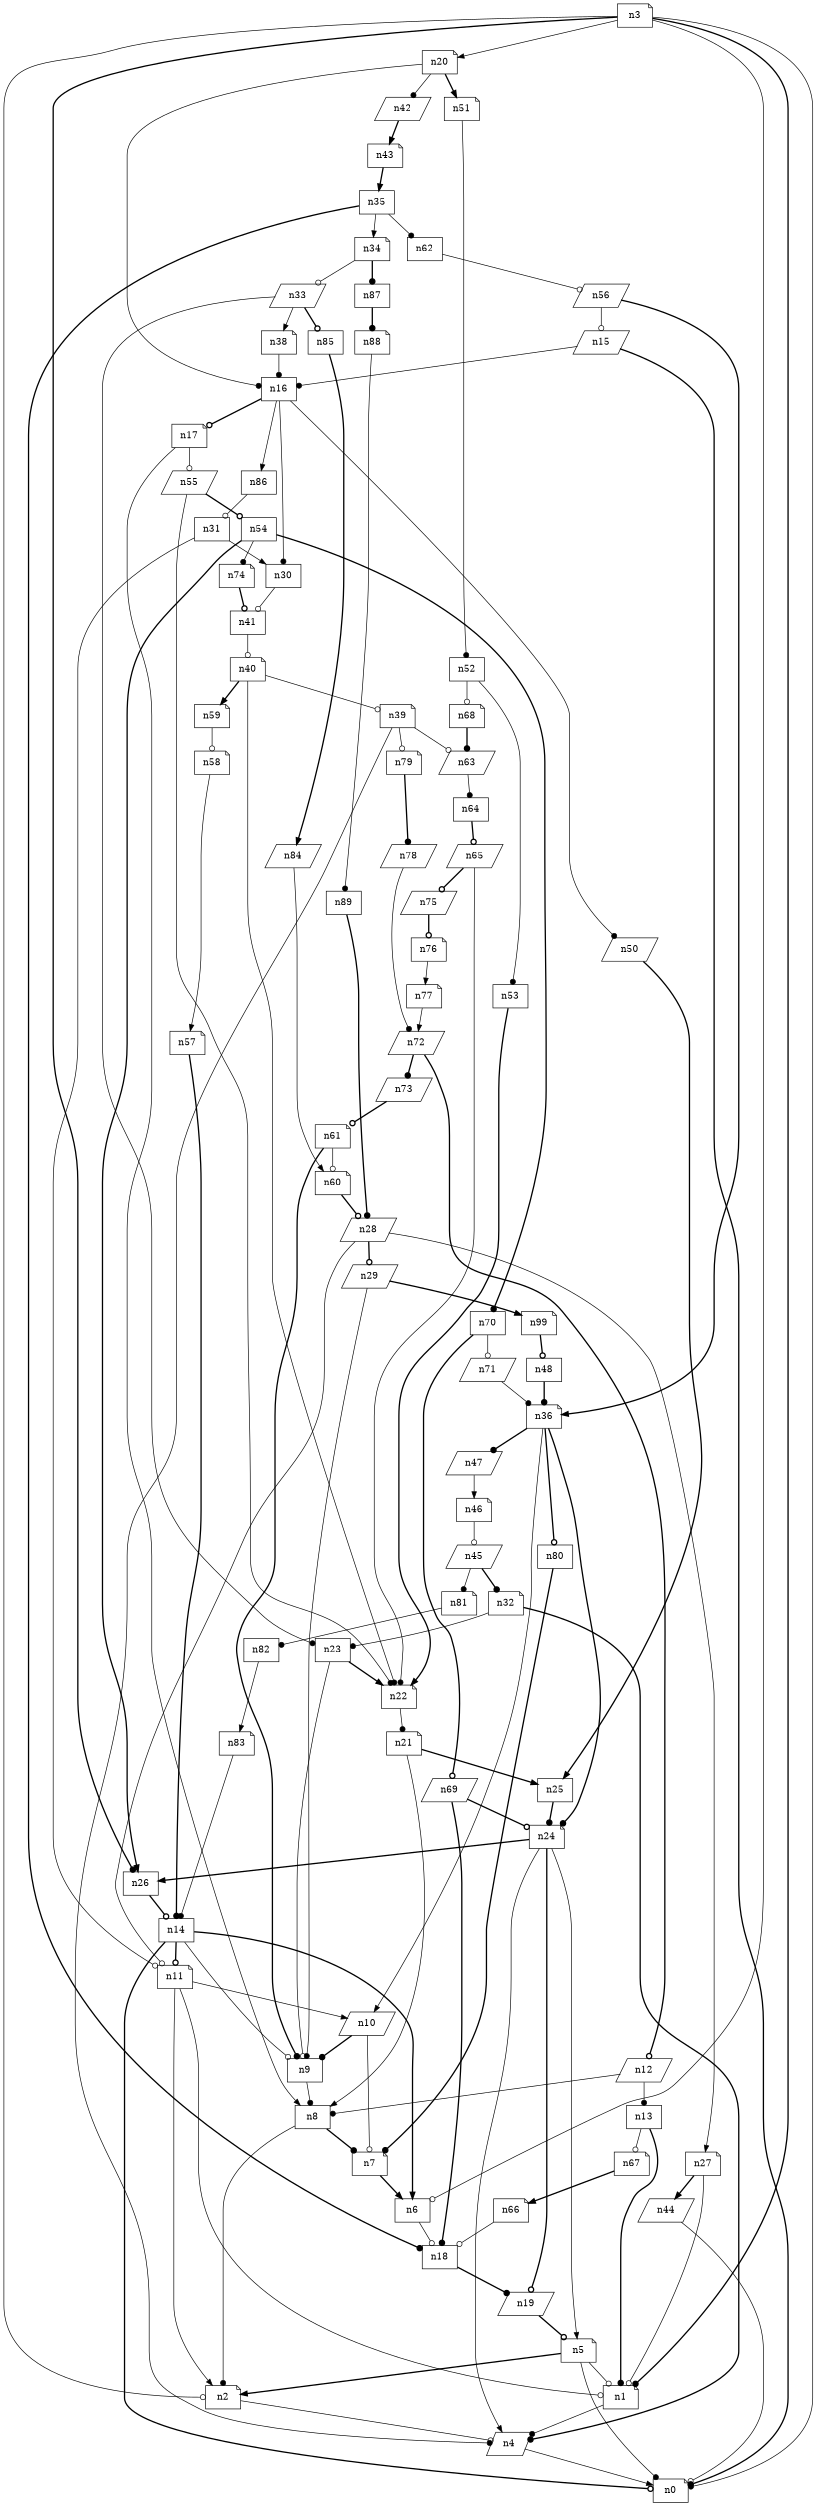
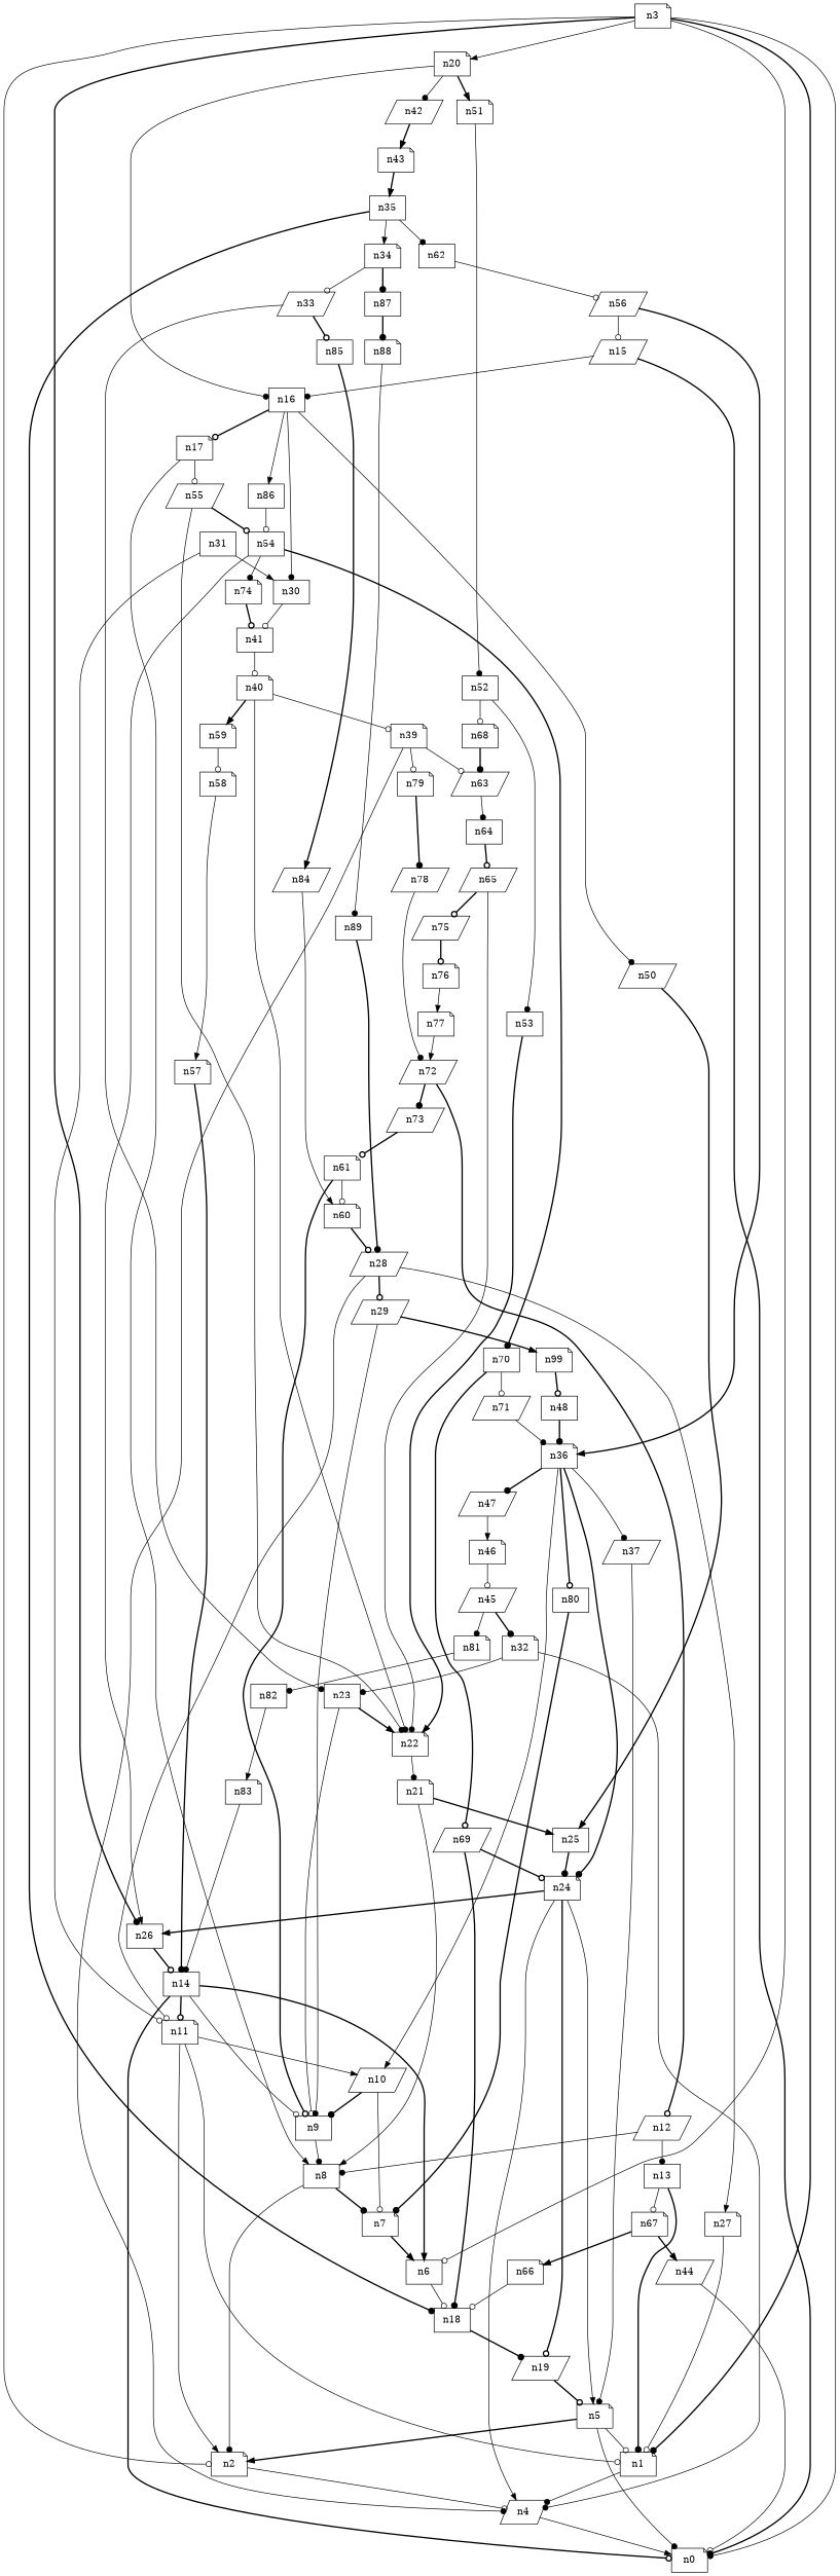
  digraph {
    node [shape=note]
    edge [arrowhead=dot style=solid]
    n4 [shape=parallelogram]
    n1
    n0
    n2
    n3
    n6 [shape=box]
    n20
    n26 [shape=box]
    n18 [shape=box]
    n16 [shape=box]
    n42 [shape=parallelogram]
    n51
    n14 [shape=box]
    n19 [shape=parallelogram]
    n17
    n30 [shape=box]
    n50 [shape=parallelogram]
    n86 [shape=box]
    n43
    n52 [shape=box]
    n9 [shape=box]
    n11
    n5
    n7
    n8 [shape=box]
    n10 [shape=parallelogram]
    n12 [shape=parallelogram]
    n13 [shape=box]
    n67
    n66
    n15 [shape=parallelogram]
    n55 [shape=parallelogram]
    n41 [shape=box]
    n25 [shape=box]
    n31 [shape=box]
    n22
    n54 [shape=box]
    n40
    n24
    n21
    n70 [shape=box]
    n74
    n35 [shape=box]
    n53 [shape=box]
    n68
    n23 [shape=box]
    n27
    n44 [shape=parallelogram]
    n28 [shape=parallelogram]
    n29 [shape=parallelogram]
    n49 [label=n99]
    n48 [shape=box]
    n36
    n39
    n59
    n32
    n33 [shape=parallelogram]
-   n38
    n85 [shape=box]
    n84 [shape=parallelogram]
    n60
    n34
    n87 [shape=box]
    n88
    n89 [shape=box]
    n62 [shape=box]
    n56 [shape=parallelogram]
+   n37 [shape=parallelogram]
    n47 [shape=parallelogram]
    n80 [shape=box]
    n46
    n45 [shape=parallelogram]
    n63 [shape=parallelogram]
    n79
    n64 [shape=box]
    n78 [shape=parallelogram]
    n65 [shape=parallelogram]
    n72 [shape=parallelogram]
    n58
    n57
    n81
    n82 [shape=box]
    n83
    n69 [shape=parallelogram]
    n71 [shape=parallelogram]
    n61
    n75 [shape=parallelogram]
    n76
    n77
    n73 [shape=parallelogram]
    n4 -> n0 [arrowhead=normal]
    n1 -> n4
    n2 -> n4 [arrowhead=odot]
    n3 -> n1 [style=bold]
    n3 -> n0
    n3 -> n2 [arrowhead=odot]
    n3 -> n6 [arrowhead=odot]
    n3 -> n20 [arrowhead=normal]
    n3 -> n26 [style=bold]
    n6 -> n18 [arrowhead=odot]
    n20 -> n16
    n20 -> n42
    n20 -> n51 [arrowhead=normal style=bold]
    n26 -> n14 [arrowhead=odot style=bold]
    n18 -> n19 [style=bold]
    n16 -> n17 [arrowhead=odot style=bold]
    n16 -> n30
    n16 -> n50
    n16 -> n86 [arrowhead=normal]
    n42 -> n43 [arrowhead=normal style=bold]
    n51 -> n52
    n14 -> n0 [arrowhead=odot style=bold]
    n14 -> n6 [arrowhead=normal style=bold]
    n14 -> n9 [arrowhead=odot]
    n14 -> n11 [arrowhead=odot style=bold]
    n19 -> n5 [arrowhead=odot style=bold]
    n17 -> n8 [arrowhead=normal]
    n17 -> n55 [arrowhead=odot]
    n30 -> n41 [arrowhead=odot]
    n50 -> n25 [arrowhead=normal style=bold]
-   n86 -> n31 [arrowhead=odot]
+   n86 -> n54 [arrowhead=odot]
    n43 -> n35 [arrowhead=normal style=bold]
    n52 -> n53
    n52 -> n68 [arrowhead=odot]
    n9 -> n8
    n11 -> n1 [arrowhead=odot]
    n11 -> n2 [arrowhead=normal]
    n11 -> n10 [arrowhead=normal]
    n5 -> n1 [arrowhead=odot]
    n5 -> n0
    n5 -> n2 [arrowhead=normal style=bold]
    n7 -> n6 [arrowhead=normal style=bold]
    n8 -> n2
    n8 -> n7 [style=bold]
    n10 -> n9 [style=bold]
    n10 -> n7 [arrowhead=odot]
    n12 -> n8
    n12 -> n13
    n13 -> n1 [style=bold]
    n13 -> n67 [arrowhead=odot]
    n67 -> n66 [arrowhead=normal style=bold]
    n66 -> n18 [arrowhead=odot]
    n15 -> n0 [style=bold]
    n15 -> n16
    n55 -> n22
    n55 -> n54 [arrowhead=odot style=bold]
    n41 -> n40 [arrowhead=odot]
    n25 -> n24 [style=bold]
    n31 -> n30 [arrowhead=normal]
    n31 -> n11 [arrowhead=odot]
    n22 -> n21
-   n54 -> n26 [arrowhead=normal style=bold]
+   n54 -> n26 [arrowhead=normal]
    n54 -> n70 [style=bold]
    n54 -> n74
    n40 -> n22
    n40 -> n39 [arrowhead=odot]
    n40 -> n59 [arrowhead=normal style=bold]
    n24 -> n4 [arrowhead=normal]
    n24 -> n26 [arrowhead=normal style=bold]
    n24 -> n19 [arrowhead=odot style=bold]
    n24 -> n5 [arrowhead=normal]
    n21 -> n8 [arrowhead=normal]
    n21 -> n25 [arrowhead=normal style=bold]
    n70 -> n69 [arrowhead=odot style=bold]
    n70 -> n71 [arrowhead=odot]
    n74 -> n41 [arrowhead=odot style=bold]
    n35 -> n18 [style=bold]
    n35 -> n34 [arrowhead=normal]
    n35 -> n62
    n53 -> n22 [arrowhead=normal style=bold]
    n68 -> n63 [style=bold]
    n23 -> n9 [arrowhead=odot]
    n23 -> n22 [arrowhead=normal style=bold]
    n27 -> n1 [arrowhead=odot]
-   n27 -> n44 [arrowhead=normal style=bold]
+   n67 -> n44 [arrowhead=normal style=bold]
    n44 -> n0 [arrowhead=odot]
    n28 -> n11 [arrowhead=odot]
    n28 -> n27 [arrowhead=normal]
    n28 -> n29 [arrowhead=odot style=bold]
    n29 -> n9
    n29 -> n49 [arrowhead=normal style=bold]
    n49 -> n48 [arrowhead=odot style=bold]
    n48 -> n36 [style=bold]
    n36 -> n10 [arrowhead=normal]
    n36 -> n24 [style=bold]
+   n36 -> n37
    n36 -> n47 [style=bold]
    n36 -> n80 [arrowhead=odot style=bold]
    n39 -> n4
    n39 -> n63 [arrowhead=odot]
    n39 -> n79 [arrowhead=odot]
    n59 -> n58 [arrowhead=odot]
-   n32 -> n4 [style=bold]
+   n32 -> n4
    n32 -> n23
    n33 -> n23
-   n33 -> n38 [arrowhead=normal]
    n33 -> n85 [arrowhead=odot style=bold]
-   n38 -> n16
    n85 -> n84 [arrowhead=normal style=bold]
    n84 -> n60 [arrowhead=normal]
    n60 -> n28 [arrowhead=odot style=bold]
    n34 -> n33 [arrowhead=odot]
    n34 -> n87 [style=bold]
    n87 -> n88 [style=bold]
    n88 -> n89
    n89 -> n28 [style=bold]
    n62 -> n56 [arrowhead=odot]
    n56 -> n15 [arrowhead=odot]
    n56 -> n36 [arrowhead=normal style=bold]
+   n37 -> n5
    n47 -> n46 [arrowhead=normal]
    n80 -> n7 [style=bold]
    n46 -> n45 [arrowhead=odot]
    n45 -> n32 [style=bold]
    n45 -> n81
    n63 -> n64
    n79 -> n78 [style=bold]
    n64 -> n65 [arrowhead=odot style=bold]
    n78 -> n72
    n65 -> n22
    n65 -> n75 [arrowhead=odot style=bold]
    n72 -> n12 [arrowhead=odot style=bold]
    n72 -> n73 [style=bold]
    n58 -> n57 [arrowhead=normal]
    n57 -> n14 [style=bold]
    n81 -> n82
    n82 -> n83 [arrowhead=normal]
    n83 -> n14
    n69 -> n18 [style=bold]
    n69 -> n24 [arrowhead=odot style=bold]
    n71 -> n36
-   n61 -> n9 [style=bold]
+   n61 -> n9 [arrowhead=odot style=bold]
    n61 -> n60 [arrowhead=odot]
    n75 -> n76 [arrowhead=odot style=bold]
    n76 -> n77 [arrowhead=normal]
    n77 -> n72 [arrowhead=normal]
    n73 -> n61 [arrowhead=odot style=bold]
  }
